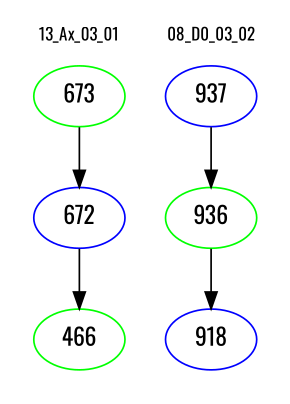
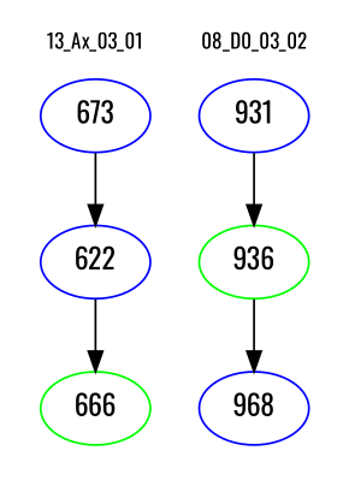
  digraph {
    fontname=Oswald
    node [color=blue fontname=Oswald]
    edge [color=black fontname=Oswald]
-   n1 [label=672]
-   n2 [color=green label=466]
-   n3 [color=green label=673]
-   n4 [label=937]
-   n5 [label=918]
+   n1 [label=622]
+   n2 [color=green label=666]
+   n3 [label=673]
+   n4 [label=931]
+   n5 [label=968]
    n6 [color=green label=936]
    subgraph cluster_1 {
      color=white
      fontsize=10
      label="13_Ax_03_01"
      n1
      n2
      n3
    }
    subgraph cluster_2 {
      color=white
      fontsize=10
      label="08_D0_03_02"
      n4
      n5
      n6
    }
    n1 -> n2
    n3 -> n1
    n4 -> n6
    n6 -> n5
  }
